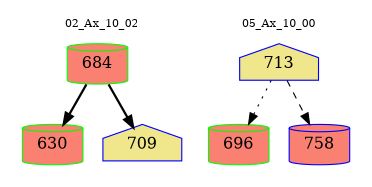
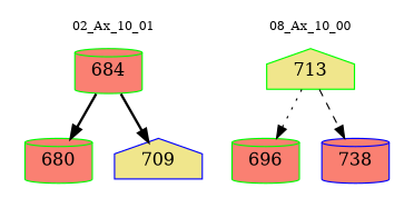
  digraph {
    node [color=green fillcolor=salmon shape=cylinder style=filled]
    edge [color=black style=bold]
    n1 [label=684]
-   n2 [label=630]
+   n2 [label=680]
    n3 [color=blue fillcolor=khaki label=709 shape=house]
-   n4 [color=blue fillcolor=khaki label=713 shape=house]
+   n4 [fillcolor=khaki label=713 shape=house]
    n5 [label=696]
-   n6 [color=blue label=758]
+   n6 [color=blue label=738]
    subgraph cluster_1 {
      color=white
      fontsize=10
-     label="02_Ax_10_02"
+     label="02_Ax_10_01"
      n1
      n2
      n3
    }
    subgraph cluster_2 {
      color=white
      fontsize=10
-     label="05_Ax_10_00"
+     label="08_Ax_10_00"
      n4
      n5
      n6
    }
    n1 -> n2
    n1 -> n3
    n4 -> n5 [style=dotted]
    n4 -> n6 [style=dashed]
  }
